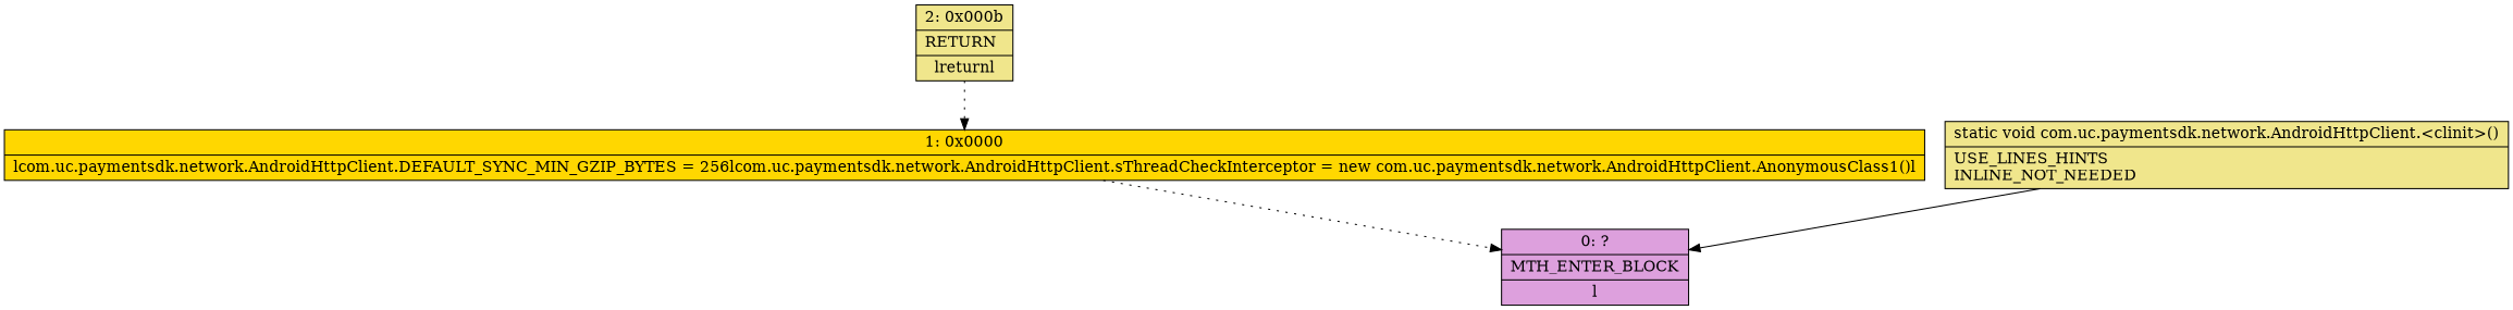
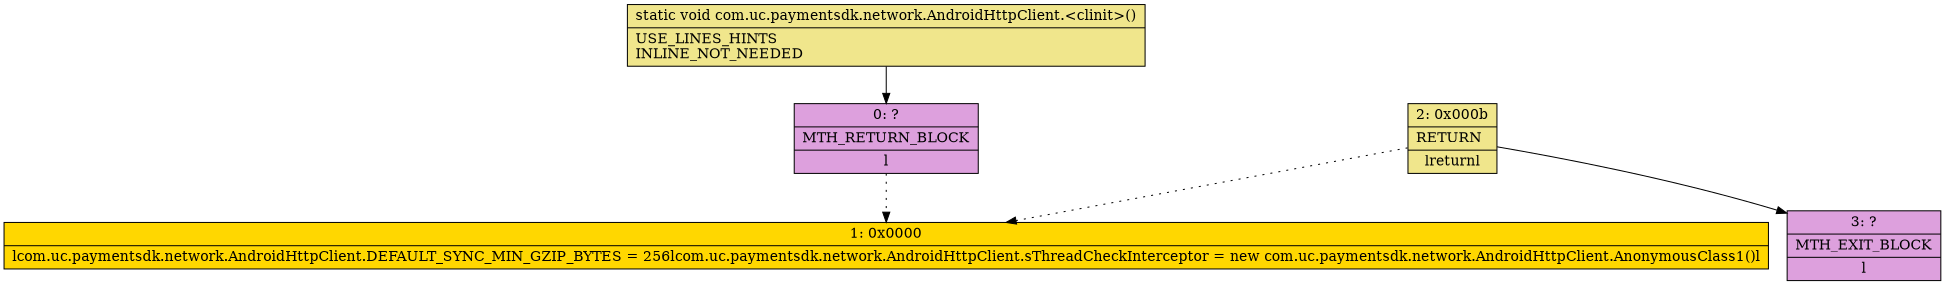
  digraph {
    node [fillcolor=plum shape=record style=filled]
    edge [style=dotted]
-   n1 [label="{0\:\ ?|MTH_ENTER_BLOCK\l|l}"]
+   n1 [label="{0\:\ ?|MTH_RETURN_BLOCK\l|l}"]
    n2 [fillcolor=gold label="{1\:\ 0x0000|lcom.uc.paymentsdk.network.AndroidHttpClient.DEFAULT_SYNC_MIN_GZIP_BYTES = 256lcom.uc.paymentsdk.network.AndroidHttpClient.sThreadCheckInterceptor = new com.uc.paymentsdk.network.AndroidHttpClient.AnonymousClass1()l}"]
    n3 [fillcolor=khaki label="{2\:\ 0x000b|RETURN\l|lreturnl}"]
+   n4 [label="{3\:\ ?|MTH_EXIT_BLOCK\l|l}"]
    n5 [fillcolor=khaki label="{static void com.uc.paymentsdk.network.AndroidHttpClient.\<clinit\>()  | USE_LINES_HINTS\lINLINE_NOT_NEEDED\l}"]
-   n2 -> n1
+   n1 -> n2
    n3 -> n2
+   n3 -> n4 [style=solid]
    n5 -> n1 [style=solid]
  }
